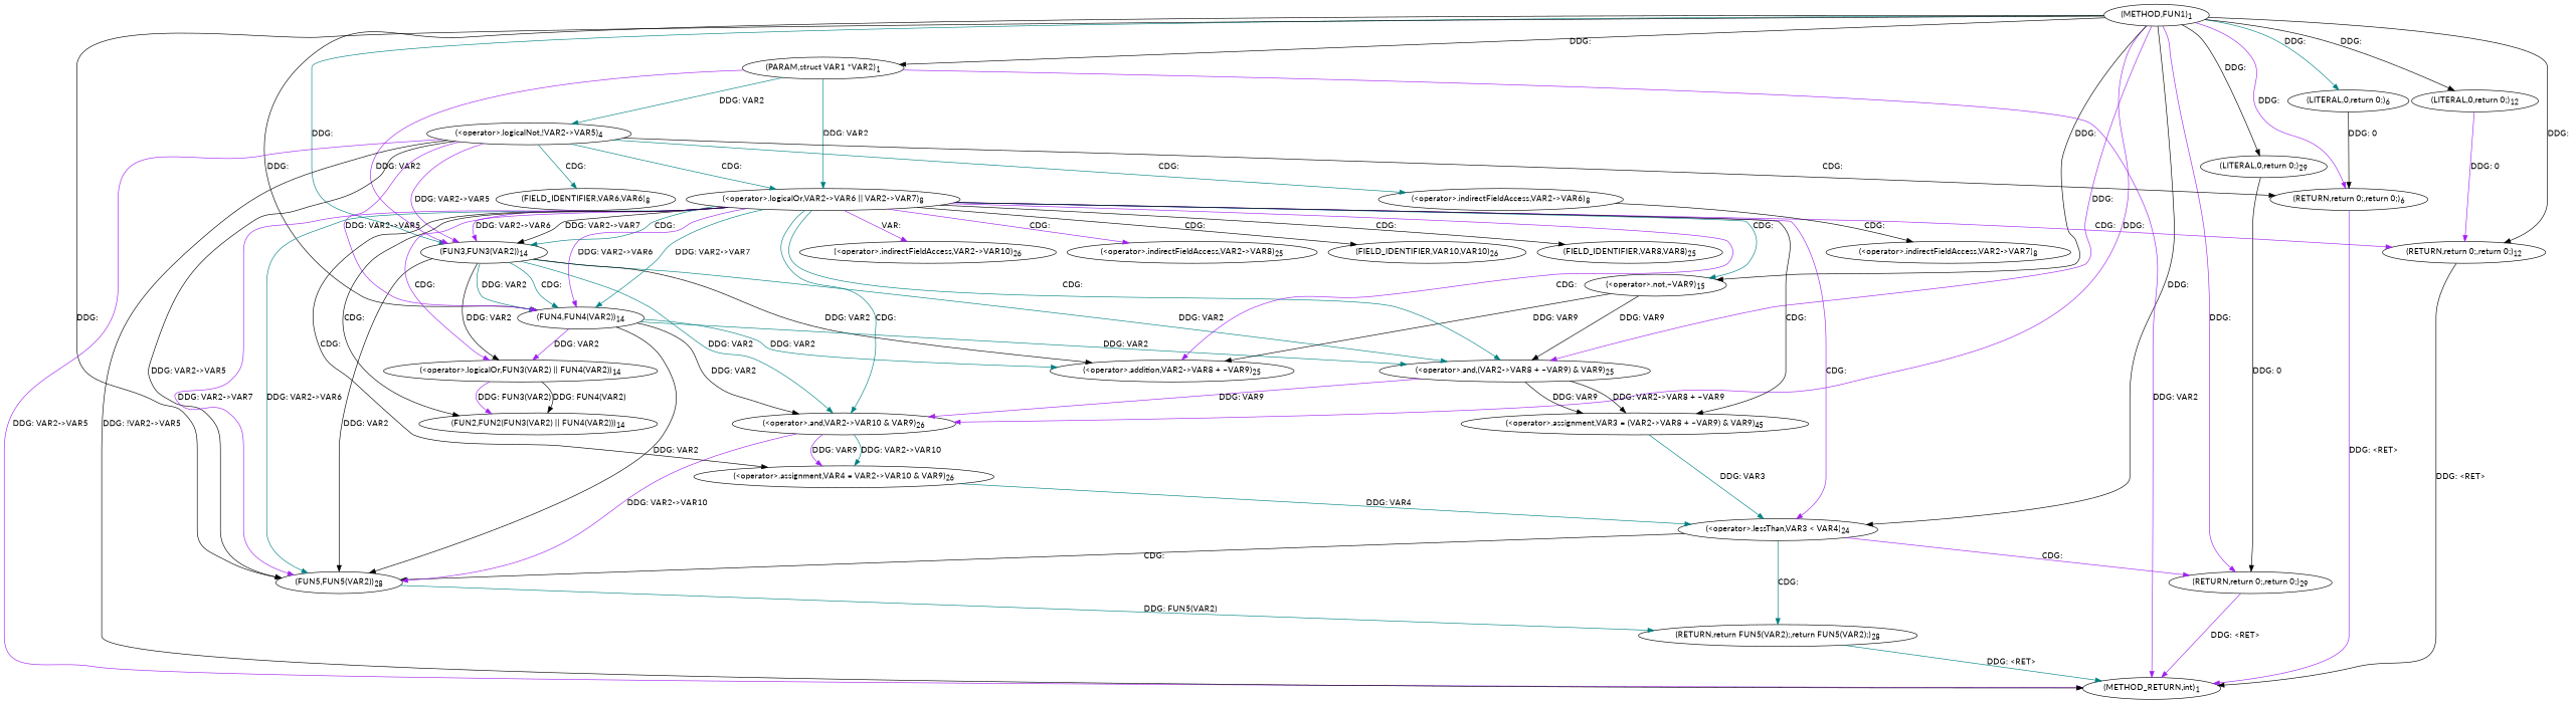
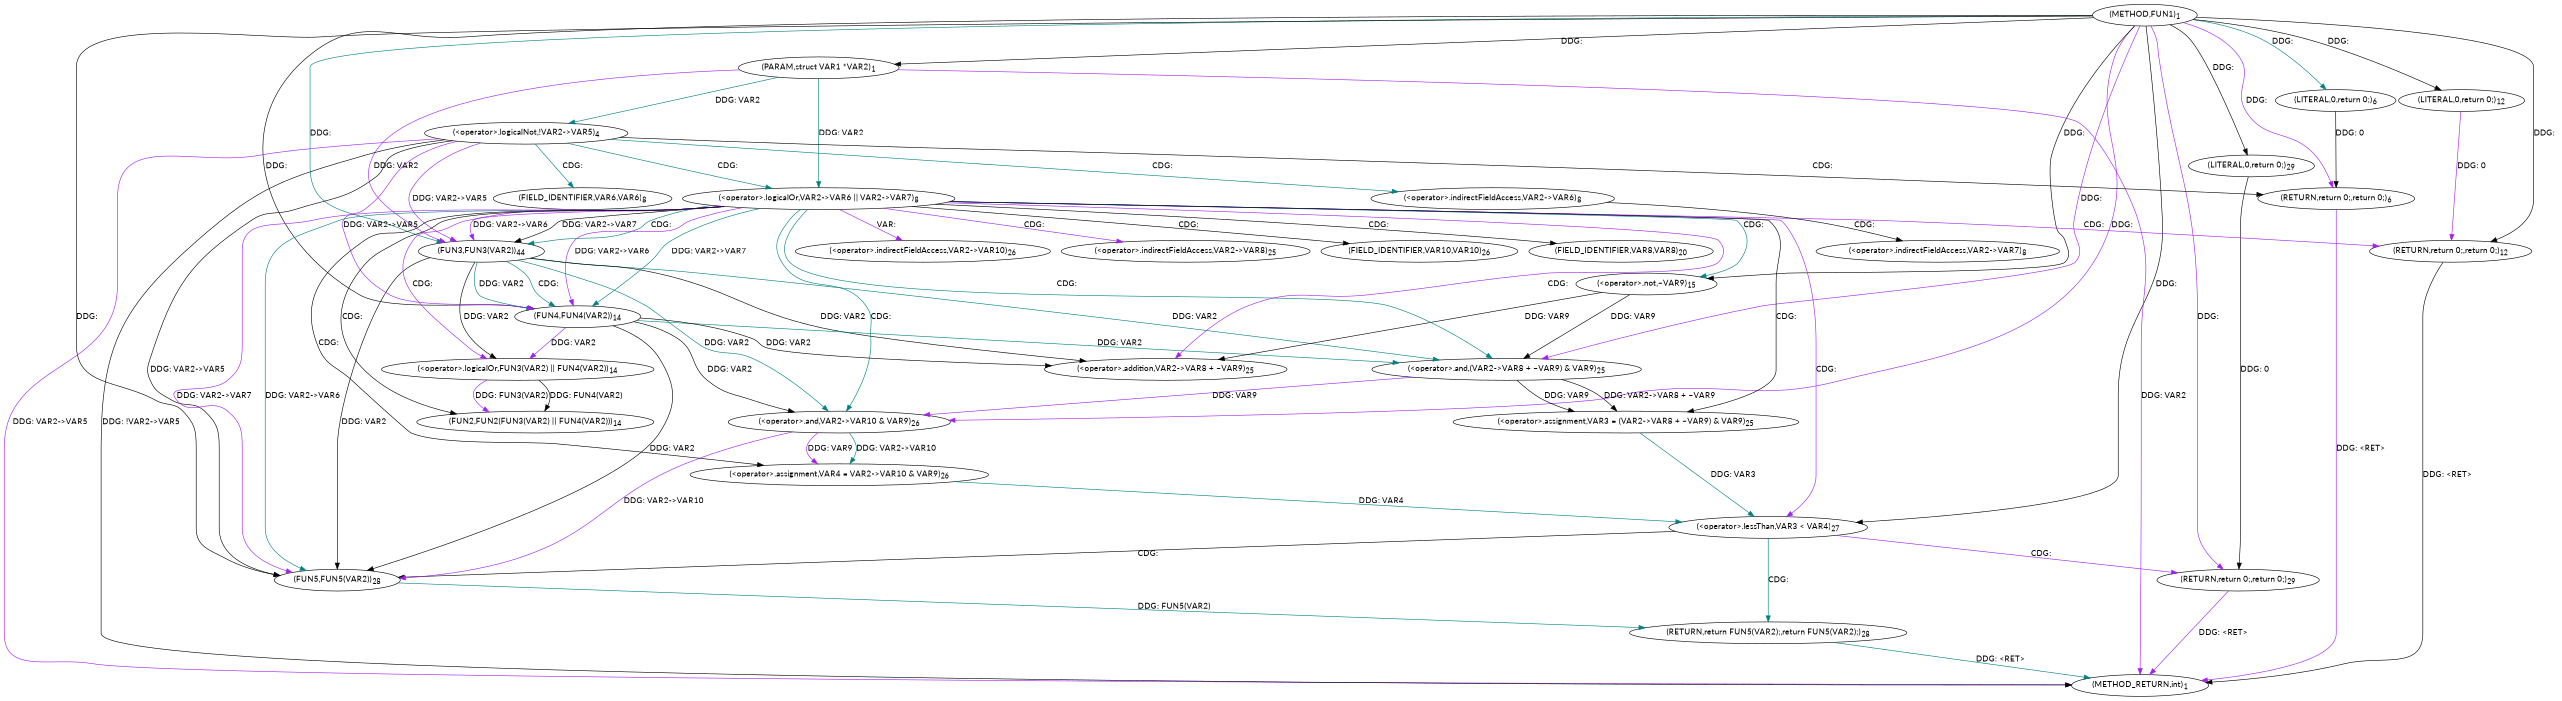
  digraph {
    fontname=Lato
    node [fontname=Lato]
    edge [color=black fontname=Lato]
    n1 [label=<(METHOD,FUN1)<SUB>1</SUB>>]
    n2 [label=<(PARAM,struct VAR1 *VAR2)<SUB>1</SUB>>]
    n3 [label=<(RETURN,return 0;,return 0;)<SUB>29</SUB>>]
-   n4 [label=<(&lt;operator&gt;.lessThan,VAR3 &lt; VAR4)<SUB>24</SUB>>]
+   n4 [label=<(&lt;operator&gt;.lessThan,VAR3 &lt; VAR4)<SUB>27</SUB>>]
    n5 [label=<(LITERAL,0,return 0;)<SUB>29</SUB>>]
    n6 [label=<(RETURN,return 0;,return 0;)<SUB>6</SUB>>]
    n7 [label=<(RETURN,return 0;,return 0;)<SUB>12</SUB>>]
    n8 [label=<(&lt;operator&gt;.and,(VAR2-&gt;VAR8 + ~VAR9) &amp; VAR9)<SUB>25</SUB>>]
    n9 [label=<(&lt;operator&gt;.and,VAR2-&gt;VAR10 &amp; VAR9)<SUB>26</SUB>>]
    n10 [label=<(LITERAL,0,return 0;)<SUB>6</SUB>>]
    n11 [label=<(LITERAL,0,return 0;)<SUB>12</SUB>>]
-   n12 [label=<(FUN3,FUN3(VAR2))<SUB>14</SUB>>]
+   n12 [label=<(FUN3,FUN3(VAR2))<SUB>44</SUB>>]
    n13 [label=<(FUN4,FUN4(VAR2))<SUB>14</SUB>>]
    n14 [label=<(FUN5,FUN5(VAR2))<SUB>28</SUB>>]
    n15 [label=<(&lt;operator&gt;.not,~VAR9)<SUB>15</SUB>>]
    n16 [label=<(METHOD_RETURN,int)<SUB>1</SUB>>]
    n17 [label=<(&lt;operator&gt;.logicalNot,!VAR2-&gt;VAR5)<SUB>4</SUB>>]
    n18 [label=<(&lt;operator&gt;.logicalOr,VAR2-&gt;VAR6 || VAR2-&gt;VAR7)<SUB>8</SUB>>]
    n19 [label=<(RETURN,return FUN5(VAR2);,return FUN5(VAR2);)<SUB>28</SUB>>]
-   n20 [label=<(&lt;operator&gt;.assignment,VAR3 = (VAR2-&gt;VAR8 + ~VAR9) &amp; VAR9)<SUB>45</SUB>>]
+   n20 [label=<(&lt;operator&gt;.assignment,VAR3 = (VAR2-&gt;VAR8 + ~VAR9) &amp; VAR9)<SUB>25</SUB>>]
    n21 [label=<(&lt;operator&gt;.assignment,VAR4 = VAR2-&gt;VAR10 &amp; VAR9)<SUB>26</SUB>>]
    n22 [label=<(&lt;operator&gt;.logicalOr,FUN3(VAR2) || FUN4(VAR2))<SUB>14</SUB>>]
    n23 [label=<(&lt;operator&gt;.addition,VAR2-&gt;VAR8 + ~VAR9)<SUB>25</SUB>>]
    n24 [label=<(&lt;operator&gt;.indirectFieldAccess,VAR2-&gt;VAR6)<SUB>8</SUB>>]
    n25 [label=<(FIELD_IDENTIFIER,VAR6,VAR6)<SUB>8</SUB>>]
    n26 [label=<(FUN2,FUN2(FUN3(VAR2) || FUN4(VAR2)))<SUB>14</SUB>>]
    n27 [label=<(&lt;operator&gt;.indirectFieldAccess,VAR2-&gt;VAR10)<SUB>26</SUB>>]
    n28 [label=<(&lt;operator&gt;.indirectFieldAccess,VAR2-&gt;VAR8)<SUB>25</SUB>>]
    n29 [label=<(FIELD_IDENTIFIER,VAR10,VAR10)<SUB>26</SUB>>]
-   n30 [label=<(FIELD_IDENTIFIER,VAR8,VAR8)<SUB>25</SUB>>]
+   n30 [label=<(FIELD_IDENTIFIER,VAR8,VAR8)<SUB>20</SUB>>]
    n31 [label=<(&lt;operator&gt;.indirectFieldAccess,VAR2-&gt;VAR7)<SUB>8</SUB>>]
    n1 -> n2 [label="DDG: "]
    n1 -> n3 [color=purple label="DDG: "]
    n1 -> n4 [label="DDG: "]
    n1 -> n5 [label="DDG: "]
    n1 -> n6 [color=purple label="DDG: "]
    n1 -> n7 [label="DDG: "]
    n1 -> n8 [color=purple label="DDG: "]
    n1 -> n9 [color=purple label="DDG: "]
    n1 -> n10 [color=teal label="DDG: "]
    n1 -> n11 [label="DDG: "]
    n1 -> n12 [color=teal label="DDG: "]
    n1 -> n13 [label="DDG: "]
    n1 -> n14 [label="DDG: "]
    n1 -> n15 [label="DDG: "]
    n2 -> n12 [color=purple label="DDG: VAR2"]
    n2 -> n16 [color=purple label="DDG: VAR2"]
    n2 -> n17 [color=teal label="DDG: VAR2"]
    n2 -> n18 [color=teal label="DDG: VAR2"]
    n3 -> n16 [color=purple label="DDG: &lt;RET&gt;"]
    n4 -> n3 [color=purple label="CDG: "]
    n4 -> n14 [label="CDG: "]
    n4 -> n19 [color=teal label="CDG: "]
    n5 -> n3 [label="DDG: 0"]
    n6 -> n16 [color=purple label="DDG: &lt;RET&gt;"]
    n7 -> n16 [label="DDG: &lt;RET&gt;"]
    n8 -> n9 [color=purple label="DDG: VAR9"]
    n8 -> n20 [label="DDG: VAR2-&gt;VAR8 + ~VAR9"]
    n8 -> n20 [label="DDG: VAR9"]
    n9 -> n14 [color=purple label="DDG: VAR2-&gt;VAR10"]
    n9 -> n21 [color=teal label="DDG: VAR2-&gt;VAR10"]
    n9 -> n21 [color=purple label="DDG: VAR9"]
    n10 -> n6 [label="DDG: 0"]
    n11 -> n7 [color=purple label="DDG: 0"]
    n12 -> n8 [color=teal label="DDG: VAR2"]
    n12 -> n9 [color=teal label="DDG: VAR2"]
    n12 -> n13 [color=teal label="DDG: VAR2"]
    n12 -> n13 [color=teal label="CDG: "]
    n12 -> n14 [label="DDG: VAR2"]
    n12 -> n22 [label="DDG: VAR2"]
    n12 -> n23 [label="DDG: VAR2"]
    n13 -> n8 [color=teal label="DDG: VAR2"]
    n13 -> n9 [label="DDG: VAR2"]
    n13 -> n14 [label="DDG: VAR2"]
    n13 -> n22 [color=purple label="DDG: VAR2"]
-   n13 -> n23 [color=teal label="DDG: VAR2"]
+   n13 -> n23 [label="DDG: VAR2"]
    n14 -> n19 [color=teal label="DDG: FUN5(VAR2)"]
    n15 -> n8 [label="DDG: VAR9"]
    n15 -> n23 [label="DDG: VAR9"]
    n17 -> n6 [label="CDG: "]
    n17 -> n12 [color=purple label="DDG: VAR2-&gt;VAR5"]
    n17 -> n13 [color=purple label="DDG: VAR2-&gt;VAR5"]
    n17 -> n14 [label="DDG: VAR2-&gt;VAR5"]
    n17 -> n16 [color=purple label="DDG: VAR2-&gt;VAR5"]
    n17 -> n16 [label="DDG: !VAR2-&gt;VAR5"]
    n17 -> n18 [color=teal label="CDG: "]
    n17 -> n24 [color=teal label="CDG: "]
    n17 -> n25 [color=teal label="CDG: "]
    n18 -> n4 [color=purple label="CDG: "]
    n18 -> n7 [color=purple label="CDG: "]
    n18 -> n8 [color=teal label="CDG: "]
    n18 -> n9 [color=teal label="CDG: "]
    n18 -> n12 [color=purple label="DDG: VAR2-&gt;VAR6"]
    n18 -> n12 [label="DDG: VAR2-&gt;VAR7"]
    n18 -> n12 [color=teal label="CDG: "]
    n18 -> n13 [color=purple label="DDG: VAR2-&gt;VAR6"]
    n18 -> n13 [color=teal label="DDG: VAR2-&gt;VAR7"]
    n18 -> n14 [color=teal label="DDG: VAR2-&gt;VAR6"]
    n18 -> n14 [color=purple label="DDG: VAR2-&gt;VAR7"]
    n18 -> n15 [color=teal label="CDG: "]
    n18 -> n20 [label="CDG: "]
    n18 -> n21 [label="CDG: "]
    n18 -> n22 [color=purple label="CDG: "]
    n18 -> n23 [color=purple label="CDG: "]
    n18 -> n26 [label="CDG: "]
    n18 -> n27 [color=purple label="VAR: "]
    n18 -> n28 [color=purple label="CDG: "]
    n18 -> n29 [label="CDG: "]
    n18 -> n30 [label="CDG: "]
    n19 -> n16 [color=teal label="DDG: &lt;RET&gt;"]
    n20 -> n4 [color=teal label="DDG: VAR3"]
    n21 -> n4 [color=teal label="DDG: VAR4"]
    n22 -> n26 [color=purple label="DDG: FUN3(VAR2)"]
    n22 -> n26 [label="DDG: FUN4(VAR2)"]
    n24 -> n31 [label="CDG: "]
  }
